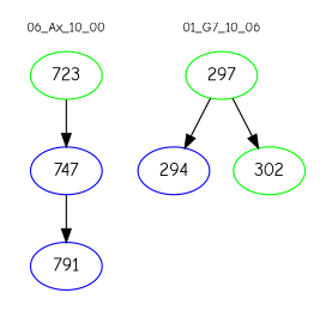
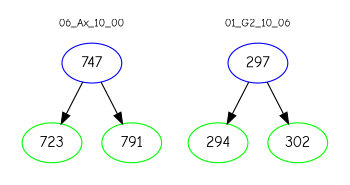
  digraph {
    fontname="Comic Neue"
    node [color=green fontname="Comic Neue"]
    edge [color=black fontname="Comic Neue"]
    n1 [color=blue label=747]
    n2 [label=723]
-   n3 [color=blue label=791]
-   n4 [label=297]
-   n5 [color=blue label=294]
+   n3 [label=791]
+   n4 [color=blue label=297]
+   n5 [label=294]
    n6 [label=302]
    subgraph cluster_1 {
      color=white
      fontsize=10
      label="06_Ax_10_00"
      n1
      n2
      n3
    }
    subgraph cluster_2 {
      color=white
      fontsize=10
-     label="01_G7_10_06"
+     label="01_G2_10_06"
      n4
      n5
      n6
    }
-   n2 -> n1
+   n1 -> n2
    n1 -> n3
    n4 -> n5
    n4 -> n6
  }
